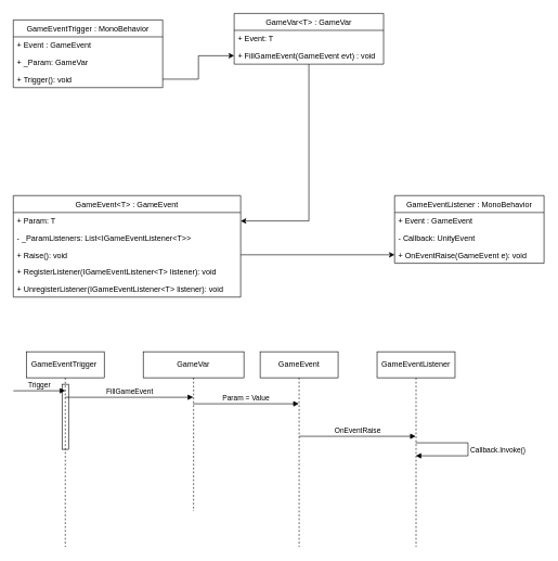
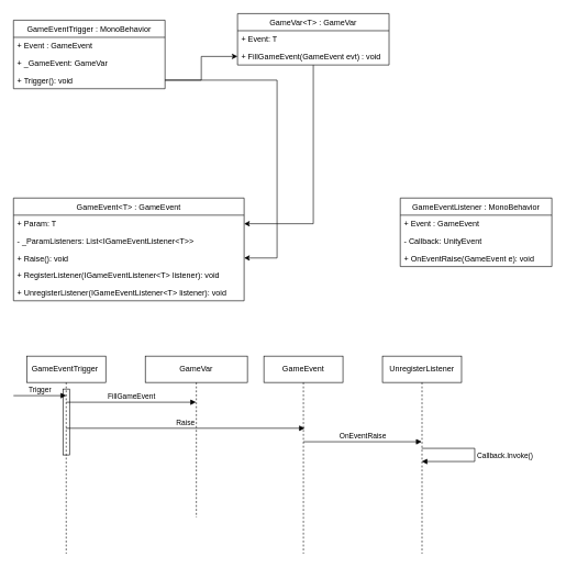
  <mxCell id="0" />
  <mxCell id="1" parent="0" />
  <mxCell id="2" style="edgeStyle=orthogonalEdgeStyle;rounded=0;orthogonalLoop=1;jettySize=auto;html=1;entryX=0;entryY=0.5;entryDx=0;entryDy=0;" parent="1" source="16" target="7" edge="1"><mxGeometry relative="1" as="geometry" /></mxCell>
+ <mxCell id="3" style="edgeStyle=orthogonalEdgeStyle;rounded=0;orthogonalLoop=1;jettySize=auto;html=1;entryX=1;entryY=0.5;entryDx=0;entryDy=0;" parent="1" source="16" target="31" edge="1"><mxGeometry relative="1" as="geometry"><Array as="points"><mxPoint x="420" y="121" /><mxPoint x="420" y="391" /></Array></mxGeometry></mxCell>
  <mxCell id="4" style="edgeStyle=orthogonalEdgeStyle;rounded=0;orthogonalLoop=1;jettySize=auto;html=1;entryX=1;entryY=0.5;entryDx=0;entryDy=0;" parent="1" source="7" target="29" edge="1"><mxGeometry relative="1" as="geometry"><Array as="points"><mxPoint x="475" y="339" /></Array></mxGeometry></mxCell>
  <mxCell id="5" value="GameVar&lt;T&gt; : GameVar" style="swimlane;fontStyle=0;childLayout=stackLayout;horizontal=1;startSize=26;fillColor=none;horizontalStack=0;resizeParent=1;resizeParentMax=0;resizeLast=0;collapsible=1;marginBottom=0;" parent="1" vertex="1"><mxGeometry x="360" y="20" width="230" height="78" as="geometry" /></mxCell>
  <mxCell id="6" value="+ Event: T" style="text;strokeColor=none;fillColor=none;align=left;verticalAlign=top;spacingLeft=4;spacingRight=4;overflow=hidden;rotatable=0;points=[[0,0.5],[1,0.5]];portConstraint=eastwest;" parent="5" vertex="1"><mxGeometry y="26" width="230" height="26" as="geometry" /></mxCell>
  <mxCell id="7" value="+ FillGameEvent(GameEvent evt) : void" style="text;strokeColor=none;fillColor=none;align=left;verticalAlign=top;spacingLeft=4;spacingRight=4;overflow=hidden;rotatable=0;points=[[0,0.5],[1,0.5]];portConstraint=eastwest;" parent="5" vertex="1"><mxGeometry y="52" width="230" height="26" as="geometry" /></mxCell>
  <mxCell id="8" value="GameEventListener : MonoBehavior" style="swimlane;fontStyle=0;childLayout=stackLayout;horizontal=1;startSize=26;fillColor=none;horizontalStack=0;resizeParent=1;resizeParentMax=0;resizeLast=0;collapsible=1;marginBottom=0;" parent="1" vertex="1"><mxGeometry x="607" y="300" width="230" height="104" as="geometry" /></mxCell>
  <mxCell id="9" value="+ Event : GameEvent" style="text;strokeColor=none;fillColor=none;align=left;verticalAlign=top;spacingLeft=4;spacingRight=4;overflow=hidden;rotatable=0;points=[[0,0.5],[1,0.5]];portConstraint=eastwest;" parent="8" vertex="1"><mxGeometry y="26" width="230" height="26" as="geometry" /></mxCell>
  <mxCell id="10" value="- Callback: UnityEvent" style="text;strokeColor=none;fillColor=none;align=left;verticalAlign=top;spacingLeft=4;spacingRight=4;overflow=hidden;rotatable=0;points=[[0,0.5],[1,0.5]];portConstraint=eastwest;" parent="8" vertex="1"><mxGeometry y="52" width="230" height="26" as="geometry" /></mxCell>
  <mxCell id="11" value="+ OnEventRaise(GameEvent e): void" style="text;strokeColor=none;fillColor=none;align=left;verticalAlign=top;spacingLeft=4;spacingRight=4;overflow=hidden;rotatable=0;points=[[0,0.5],[1,0.5]];portConstraint=eastwest;" parent="8" vertex="1"><mxGeometry y="78" width="230" height="26" as="geometry" /></mxCell>
- <mxCell id="12" style="edgeStyle=orthogonalEdgeStyle;rounded=0;orthogonalLoop=1;jettySize=auto;html=1;entryX=0;entryY=0.5;entryDx=0;entryDy=0;" parent="1" source="31" target="11" edge="1"><mxGeometry relative="1" as="geometry" /></mxCell>
  <mxCell id="13" value="GameEventTrigger : MonoBehavior" style="swimlane;fontStyle=0;childLayout=stackLayout;horizontal=1;startSize=26;fillColor=none;horizontalStack=0;resizeParent=1;resizeParentMax=0;resizeLast=0;collapsible=1;marginBottom=0;" parent="1" vertex="1"><mxGeometry x="20" y="30" width="230" height="104" as="geometry" /></mxCell>
  <mxCell id="14" value="+ Event : GameEvent" style="text;strokeColor=none;fillColor=none;align=left;verticalAlign=top;spacingLeft=4;spacingRight=4;overflow=hidden;rotatable=0;points=[[0,0.5],[1,0.5]];portConstraint=eastwest;" parent="13" vertex="1"><mxGeometry y="26" width="230" height="26" as="geometry" /></mxCell>
- <mxCell id="15" value="+ _Param: GameVar" style="text;strokeColor=none;fillColor=none;align=left;verticalAlign=top;spacingLeft=4;spacingRight=4;overflow=hidden;rotatable=0;points=[[0,0.5],[1,0.5]];portConstraint=eastwest;" parent="13" vertex="1"><mxGeometry y="52" width="230" height="26" as="geometry" /></mxCell>
+ <mxCell id="15" value="+ _GameEvent: GameVar" style="text;strokeColor=none;fillColor=none;align=left;verticalAlign=top;spacingLeft=4;spacingRight=4;overflow=hidden;rotatable=0;points=[[0,0.5],[1,0.5]];portConstraint=eastwest;" parent="13" vertex="1"><mxGeometry y="52" width="230" height="26" as="geometry" /></mxCell>
  <mxCell id="16" value="+ Trigger(): void" style="text;strokeColor=none;fillColor=none;align=left;verticalAlign=top;spacingLeft=4;spacingRight=4;overflow=hidden;rotatable=0;points=[[0,0.5],[1,0.5]];portConstraint=eastwest;" parent="13" vertex="1"><mxGeometry y="78" width="230" height="26" as="geometry" /></mxCell>
  <mxCell id="17" value="&lt;span&gt;GameEventTrigger&amp;nbsp;&lt;/span&gt;" style="shape=umlLifeline;perimeter=lifelinePerimeter;whiteSpace=wrap;html=1;container=1;collapsible=0;recursiveResize=0;outlineConnect=0;" parent="1" vertex="1"><mxGeometry x="40" y="540" width="120" height="300" as="geometry" /></mxCell>
  <mxCell id="18" value="FillGameEvent" style="html=1;verticalAlign=bottom;endArrow=block;" parent="17" target="20" edge="1"><mxGeometry width="80" relative="1" as="geometry"><mxPoint x="60" y="70" as="sourcePoint" /><mxPoint x="140" y="70" as="targetPoint" /></mxGeometry></mxCell>
  <mxCell id="19" value="" style="html=1;points=[];perimeter=orthogonalPerimeter;fillColor=none;" parent="17" vertex="1"><mxGeometry x="55" y="50" width="10" height="100" as="geometry" /></mxCell>
  <mxCell id="20" value="&lt;span&gt;GameVar&lt;/span&gt;" style="shape=umlLifeline;perimeter=lifelinePerimeter;whiteSpace=wrap;html=1;container=1;collapsible=0;recursiveResize=0;outlineConnect=0;" parent="1" vertex="1"><mxGeometry x="220" y="540" width="155" height="245" as="geometry" /></mxCell>
  <mxCell id="21" value="&lt;span&gt;GameEvent&lt;/span&gt;" style="shape=umlLifeline;perimeter=lifelinePerimeter;whiteSpace=wrap;html=1;container=1;collapsible=0;recursiveResize=0;outlineConnect=0;" parent="1" vertex="1"><mxGeometry x="400" y="540" width="120" height="300" as="geometry" /></mxCell>
  <mxCell id="22" value="OnEventRaise" style="html=1;verticalAlign=bottom;endArrow=block;" parent="21" target="23" edge="1"><mxGeometry width="80" relative="1" as="geometry"><mxPoint x="60" y="130" as="sourcePoint" /><mxPoint x="140" y="130" as="targetPoint" /></mxGeometry></mxCell>
- <mxCell id="23" value="&lt;span&gt;GameEventListener&lt;/span&gt;" style="shape=umlLifeline;perimeter=lifelinePerimeter;whiteSpace=wrap;html=1;container=1;collapsible=0;recursiveResize=0;outlineConnect=0;" parent="1" vertex="1"><mxGeometry x="580" y="540" width="120" height="300" as="geometry" /></mxCell>
- <mxCell id="24" value="Param = Value" style="html=1;verticalAlign=bottom;endArrow=block;" parent="1" source="20" target="21" edge="1"><mxGeometry width="80" relative="1" as="geometry"><mxPoint x="280" y="610" as="sourcePoint" /><mxPoint x="360" y="610" as="targetPoint" /><Array as="points"><mxPoint x="370" y="620" /></Array></mxGeometry></mxCell>
+ <mxCell id="23" value="&lt;span&gt;UnregisterListener&lt;/span&gt;" style="shape=umlLifeline;perimeter=lifelinePerimeter;whiteSpace=wrap;html=1;container=1;collapsible=0;recursiveResize=0;outlineConnect=0;" parent="1" vertex="1"><mxGeometry x="580" y="540" width="120" height="300" as="geometry" /></mxCell>
+ <mxCell id="25" value="Raise" style="html=1;verticalAlign=bottom;endArrow=block;entryX=0.517;entryY=0.365;entryDx=0;entryDy=0;entryPerimeter=0;" parent="1" source="17" target="21" edge="1"><mxGeometry width="80" relative="1" as="geometry"><mxPoint x="100" y="650" as="sourcePoint" /><mxPoint x="180" y="650" as="targetPoint" /></mxGeometry></mxCell>
  <mxCell id="26" value="Callback.Invoke()" style="edgeStyle=orthogonalEdgeStyle;html=1;align=left;spacingLeft=2;endArrow=block;rounded=0;" parent="1" source="23" target="23" edge="1"><mxGeometry relative="1" as="geometry"><mxPoint x="655" y="720" as="sourcePoint" /><Array as="points"><mxPoint x="680" y="670" /></Array><mxPoint x="727" y="740" as="targetPoint" /></mxGeometry></mxCell>
  <mxCell id="27" value="Trigger" style="html=1;verticalAlign=bottom;endArrow=block;" parent="1" edge="1"><mxGeometry width="80" relative="1" as="geometry"><mxPoint x="20" y="600" as="sourcePoint" /><mxPoint x="100" y="600" as="targetPoint" /></mxGeometry></mxCell>
  <mxCell id="28" value="GameEvent&lt;T&gt; : GameEvent" style="swimlane;fontStyle=0;childLayout=stackLayout;horizontal=1;startSize=26;fillColor=none;horizontalStack=0;resizeParent=1;resizeParentMax=0;resizeLast=0;collapsible=1;marginBottom=0;" parent="1" vertex="1"><mxGeometry x="20" y="300" width="350" height="156" as="geometry" /></mxCell>
  <mxCell id="29" value="+ Param: T" style="text;strokeColor=none;fillColor=none;align=left;verticalAlign=top;spacingLeft=4;spacingRight=4;overflow=hidden;rotatable=0;points=[[0,0.5],[1,0.5]];portConstraint=eastwest;" parent="28" vertex="1"><mxGeometry y="26" width="350" height="26" as="geometry" /></mxCell>
  <mxCell id="30" value="- _ParamListeners: List&lt;IGameEventListener&lt;T&gt;&gt;" style="text;strokeColor=none;fillColor=none;align=left;verticalAlign=top;spacingLeft=4;spacingRight=4;overflow=hidden;rotatable=0;points=[[0,0.5],[1,0.5]];portConstraint=eastwest;" parent="28" vertex="1"><mxGeometry y="52" width="350" height="26" as="geometry" /></mxCell>
  <mxCell id="31" value="+ Raise(): void" style="text;strokeColor=none;fillColor=none;align=left;verticalAlign=top;spacingLeft=4;spacingRight=4;overflow=hidden;rotatable=0;points=[[0,0.5],[1,0.5]];portConstraint=eastwest;" parent="28" vertex="1"><mxGeometry y="78" width="350" height="26" as="geometry" /></mxCell>
  <mxCell id="32" value="+ RegisterListener(IGameEventListener&lt;T&gt; listener): void" style="text;strokeColor=none;fillColor=none;align=left;verticalAlign=top;spacingLeft=4;spacingRight=4;overflow=hidden;rotatable=0;points=[[0,0.5],[1,0.5]];portConstraint=eastwest;" parent="28" vertex="1"><mxGeometry y="104" width="350" height="26" as="geometry" /></mxCell>
  <mxCell id="33" value="+ UnregisterListener(IGameEventListener&lt;T&gt; listener): void" style="text;strokeColor=none;fillColor=none;align=left;verticalAlign=top;spacingLeft=4;spacingRight=4;overflow=hidden;rotatable=0;points=[[0,0.5],[1,0.5]];portConstraint=eastwest;" parent="28" vertex="1"><mxGeometry y="130" width="350" height="26" as="geometry" /></mxCell>
